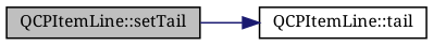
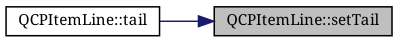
  digraph {
    rankdir=LR
    fontname="Noto Serif"
    node [color=black fontname="Noto Serif" fontsize=10 shape=record style=filled]
    n1 [fillcolor=grey75 fontcolor=black height=0.2 label="QCPItemLine::setTail" width=0.4]
    n2 [fillcolor=white height=0.2 label="QCPItemLine::tail" width=0.4]
-   n1 -> n2 [color=midnightblue fontname="Noto Serif" fontsize=10 labelfontname=Helvetica labelfontsize=10 style=solid]
+   n2 -> n1 [color=midnightblue fontname="Noto Serif" fontsize=10 labelfontname=Helvetica labelfontsize=10 style=solid]
  }
